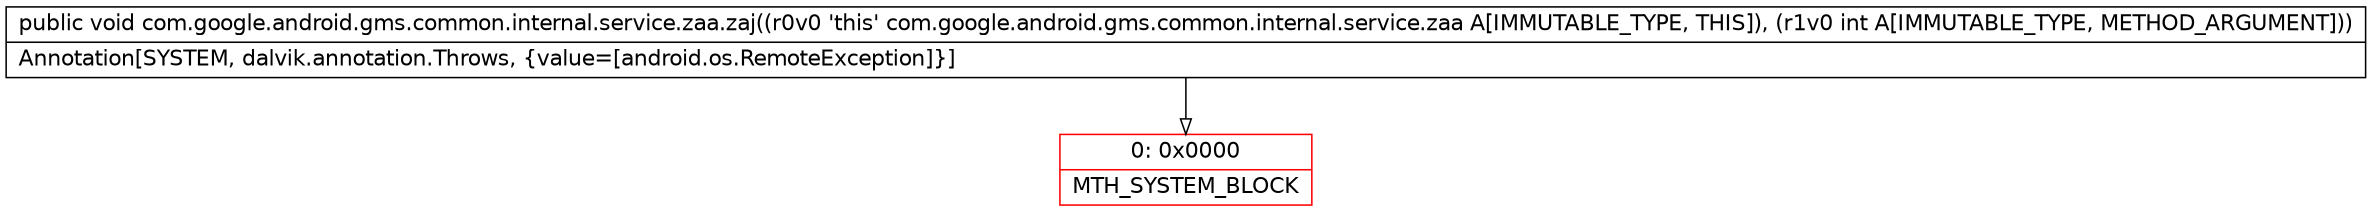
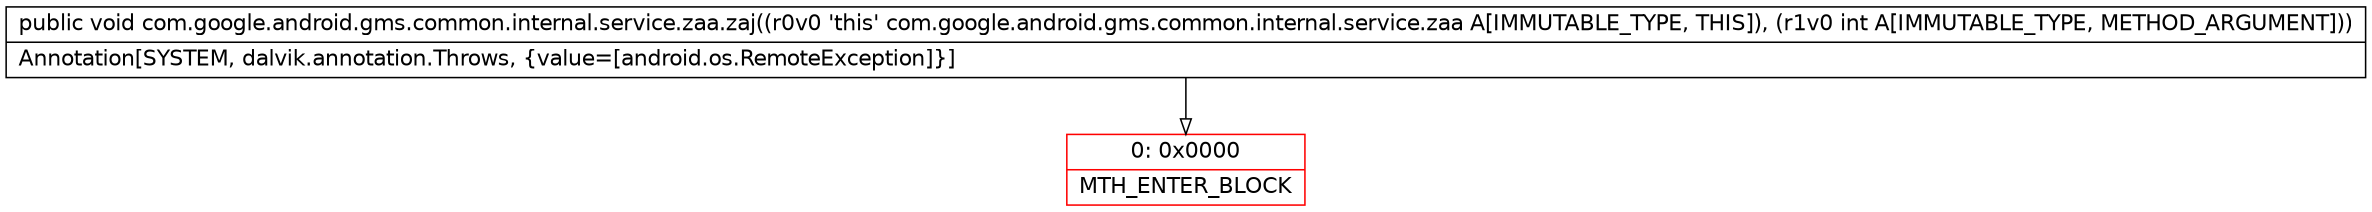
  digraph {
    fontname="DejaVu Sans"
    node [shape=record fontname="DejaVu Sans"]
-   n1 [color=red label="{0\:\ 0x0000|MTH_SYSTEM_BLOCK\l}"]
+   n1 [color=red label="{0\:\ 0x0000|MTH_ENTER_BLOCK\l}"]
    n2 [label="{public void com.google.android.gms.common.internal.service.zaa.zaj((r0v0 'this' com.google.android.gms.common.internal.service.zaa A[IMMUTABLE_TYPE, THIS]), (r1v0 int A[IMMUTABLE_TYPE, METHOD_ARGUMENT]))  | Annotation[SYSTEM, dalvik.annotation.Throws, \{value=[android.os.RemoteException]\}]\l}"]
    subgraph cluster_1 {
      label="R(0)"
    }
    n2 -> n1 [arrowhead=onormal fontname="DejaVu Sans"]
  }
